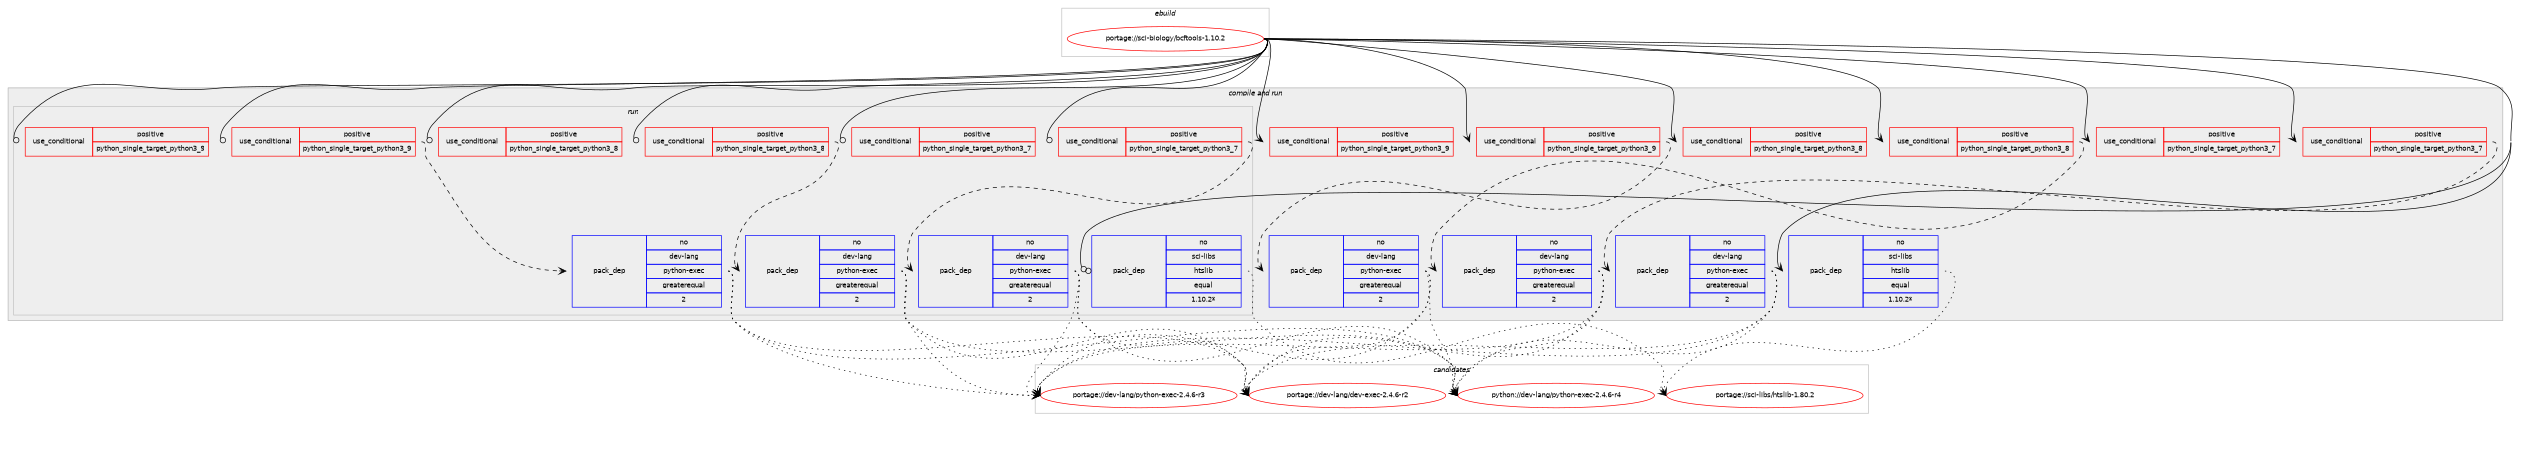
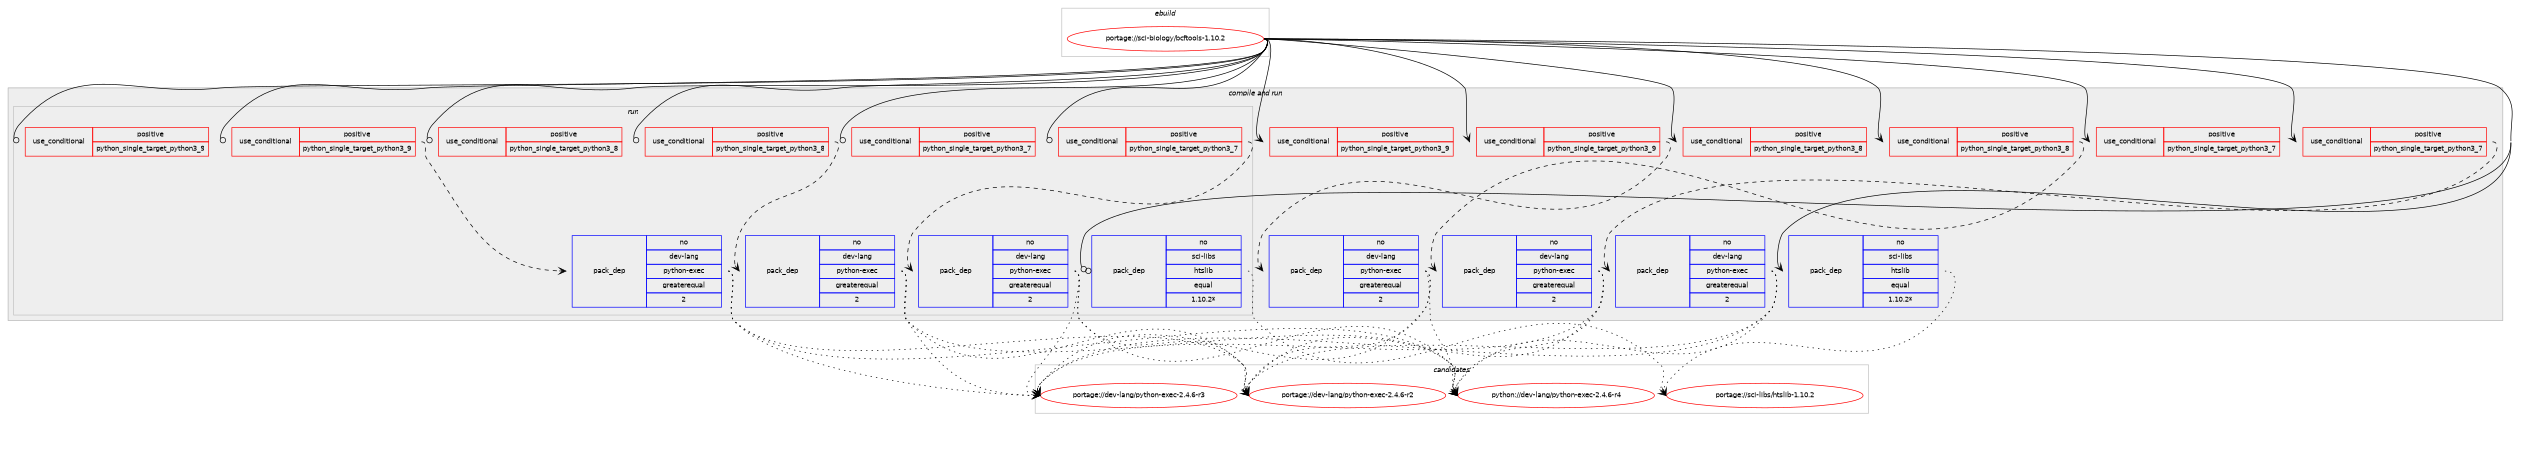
  digraph {
    compound=true
    concentrate=true
    fontname=Helvetica
    fontsize=10
    newrank=true
    rankdir=TB
    ranksep=1.5
    node [color=red fontname=Helvetica fontsize=10 shape=none]
    edge [arrowhead=vee headport=w style=dotted tailport=e weight=20]
    n1 [label="portage://sci-biology/bcftools-1.10.2" width=4 shape=""]
    n2 [color=blue label=<<TABLE BORDER="0" CELLBORDER="1" CELLSPACING="0" CELLPADDING="4" WIDTH="220"><TR><TD ROWSPAN="6" CELLPADDING="30">pack_dep</TD></TR><TR><TD WIDTH="110">no</TD></TR><TR><TD>dev-lang</TD></TR><TR><TD>python-exec</TD></TR><TR><TD>greaterequal</TD></TR><TR><TD>2</TD></TR></TABLE>>]
    n3 [label=<<TABLE BORDER="0" CELLBORDER="1" CELLSPACING="0" CELLPADDING="4"><TR><TD ROWSPAN="3" CELLPADDING="10">use_conditional</TD></TR><TR><TD>positive</TD></TR><TR><TD>python_single_target_python3_7</TD></TR></TABLE>>]
    n4 [label=<<TABLE BORDER="0" CELLBORDER="1" CELLSPACING="0" CELLPADDING="4"><TR><TD ROWSPAN="3" CELLPADDING="10">use_conditional</TD></TR><TR><TD>positive</TD></TR><TR><TD>python_single_target_python3_7</TD></TR></TABLE>>]
    n5 [color=blue label=<<TABLE BORDER="0" CELLBORDER="1" CELLSPACING="0" CELLPADDING="4" WIDTH="220"><TR><TD ROWSPAN="6" CELLPADDING="30">pack_dep</TD></TR><TR><TD WIDTH="110">no</TD></TR><TR><TD>dev-lang</TD></TR><TR><TD>python-exec</TD></TR><TR><TD>greaterequal</TD></TR><TR><TD>2</TD></TR></TABLE>>]
    n6 [label=<<TABLE BORDER="0" CELLBORDER="1" CELLSPACING="0" CELLPADDING="4"><TR><TD ROWSPAN="3" CELLPADDING="10">use_conditional</TD></TR><TR><TD>positive</TD></TR><TR><TD>python_single_target_python3_8</TD></TR></TABLE>>]
    n7 [label=<<TABLE BORDER="0" CELLBORDER="1" CELLSPACING="0" CELLPADDING="4"><TR><TD ROWSPAN="3" CELLPADDING="10">use_conditional</TD></TR><TR><TD>positive</TD></TR><TR><TD>python_single_target_python3_8</TD></TR></TABLE>>]
    n8 [color=blue label=<<TABLE BORDER="0" CELLBORDER="1" CELLSPACING="0" CELLPADDING="4" WIDTH="220"><TR><TD ROWSPAN="6" CELLPADDING="30">pack_dep</TD></TR><TR><TD WIDTH="110">no</TD></TR><TR><TD>dev-lang</TD></TR><TR><TD>python-exec</TD></TR><TR><TD>greaterequal</TD></TR><TR><TD>2</TD></TR></TABLE>>]
    n9 [label=<<TABLE BORDER="0" CELLBORDER="1" CELLSPACING="0" CELLPADDING="4"><TR><TD ROWSPAN="3" CELLPADDING="10">use_conditional</TD></TR><TR><TD>positive</TD></TR><TR><TD>python_single_target_python3_9</TD></TR></TABLE>>]
    n10 [label=<<TABLE BORDER="0" CELLBORDER="1" CELLSPACING="0" CELLPADDING="4"><TR><TD ROWSPAN="3" CELLPADDING="10">use_conditional</TD></TR><TR><TD>positive</TD></TR><TR><TD>python_single_target_python3_9</TD></TR></TABLE>>]
    n11 [color=blue label=<<TABLE BORDER="0" CELLBORDER="1" CELLSPACING="0" CELLPADDING="4" WIDTH="220"><TR><TD ROWSPAN="6" CELLPADDING="30">pack_dep</TD></TR><TR><TD WIDTH="110">no</TD></TR><TR><TD>sci-libs</TD></TR><TR><TD>htslib</TD></TR><TR><TD>equal</TD></TR><TR><TD>1.10.2*</TD></TR></TABLE>>]
    n12 [color=blue label=<<TABLE BORDER="0" CELLBORDER="1" CELLSPACING="0" CELLPADDING="4" WIDTH="220"><TR><TD ROWSPAN="6" CELLPADDING="30">pack_dep</TD></TR><TR><TD WIDTH="110">no</TD></TR><TR><TD>dev-lang</TD></TR><TR><TD>python-exec</TD></TR><TR><TD>greaterequal</TD></TR><TR><TD>2</TD></TR></TABLE>>]
    n13 [label=<<TABLE BORDER="0" CELLBORDER="1" CELLSPACING="0" CELLPADDING="4"><TR><TD ROWSPAN="3" CELLPADDING="10">use_conditional</TD></TR><TR><TD>positive</TD></TR><TR><TD>python_single_target_python3_7</TD></TR></TABLE>>]
    n14 [label=<<TABLE BORDER="0" CELLBORDER="1" CELLSPACING="0" CELLPADDING="4"><TR><TD ROWSPAN="3" CELLPADDING="10">use_conditional</TD></TR><TR><TD>positive</TD></TR><TR><TD>python_single_target_python3_7</TD></TR></TABLE>>]
    n15 [color=blue label=<<TABLE BORDER="0" CELLBORDER="1" CELLSPACING="0" CELLPADDING="4" WIDTH="220"><TR><TD ROWSPAN="6" CELLPADDING="30">pack_dep</TD></TR><TR><TD WIDTH="110">no</TD></TR><TR><TD>dev-lang</TD></TR><TR><TD>python-exec</TD></TR><TR><TD>greaterequal</TD></TR><TR><TD>2</TD></TR></TABLE>>]
    n16 [label=<<TABLE BORDER="0" CELLBORDER="1" CELLSPACING="0" CELLPADDING="4"><TR><TD ROWSPAN="3" CELLPADDING="10">use_conditional</TD></TR><TR><TD>positive</TD></TR><TR><TD>python_single_target_python3_8</TD></TR></TABLE>>]
    n17 [label=<<TABLE BORDER="0" CELLBORDER="1" CELLSPACING="0" CELLPADDING="4"><TR><TD ROWSPAN="3" CELLPADDING="10">use_conditional</TD></TR><TR><TD>positive</TD></TR><TR><TD>python_single_target_python3_8</TD></TR></TABLE>>]
    n18 [color=blue label=<<TABLE BORDER="0" CELLBORDER="1" CELLSPACING="0" CELLPADDING="4" WIDTH="220"><TR><TD ROWSPAN="6" CELLPADDING="30">pack_dep</TD></TR><TR><TD WIDTH="110">no</TD></TR><TR><TD>dev-lang</TD></TR><TR><TD>python-exec</TD></TR><TR><TD>greaterequal</TD></TR><TR><TD>2</TD></TR></TABLE>>]
    n19 [label=<<TABLE BORDER="0" CELLBORDER="1" CELLSPACING="0" CELLPADDING="4"><TR><TD ROWSPAN="3" CELLPADDING="10">use_conditional</TD></TR><TR><TD>positive</TD></TR><TR><TD>python_single_target_python3_9</TD></TR></TABLE>>]
    n20 [label=<<TABLE BORDER="0" CELLBORDER="1" CELLSPACING="0" CELLPADDING="4"><TR><TD ROWSPAN="3" CELLPADDING="10">use_conditional</TD></TR><TR><TD>positive</TD></TR><TR><TD>python_single_target_python3_9</TD></TR></TABLE>>]
    n21 [color=blue label=<<TABLE BORDER="0" CELLBORDER="1" CELLSPACING="0" CELLPADDING="4" WIDTH="220"><TR><TD ROWSPAN="6" CELLPADDING="30">pack_dep</TD></TR><TR><TD WIDTH="110">no</TD></TR><TR><TD>sci-libs</TD></TR><TR><TD>htslib</TD></TR><TR><TD>equal</TD></TR><TR><TD>1.10.2*</TD></TR></TABLE>>]
-   n22 [label="portage://dev-lang/dev-exec-2.4.6-r2" width=4 shape=""]
+   n22 [label="portage://dev-lang/python-exec-2.4.6-r2" width=4 shape=""]
    n23 [label="portage://dev-lang/python-exec-2.4.6-r3" width=4 shape=""]
    n24 [label="python://dev-lang/python-exec-2.4.6-r4" width=4 shape=""]
-   n25 [label="portage://sci-libs/htslib-1.80.2" width=4 shape=""]
+   n25 [label="portage://sci-libs/htslib-1.10.2" width=4 shape=""]
    subgraph cluster_1 {
      color=gray
      label=<<i>ebuild</i>>
      rank=same
      n1
    }
    subgraph cluster_2 {
      color=gray
      label=<<i>dependencies</i>>
      subgraph cluster_3 {
        color=gray
        fillcolor="#eeeeee"
        label=<<i>compile</i>>
        style=filled
        subgraph sub_4 {
          color=gray
          fillcolor="#eeeeee"
          label=<<i>compile</i>>
          style=filled
          n3
          subgraph sub_5 {
            color=gray
            fillcolor="#eeeeee"
            label=<<i>compile</i>>
            style=filled
            n2
          }
        }
        subgraph sub_6 {
          color=gray
          fillcolor="#eeeeee"
          label=<<i>compile</i>>
          style=filled
          n4
        }
        subgraph sub_7 {
          color=gray
          fillcolor="#eeeeee"
          label=<<i>compile</i>>
          style=filled
          n6
          subgraph sub_8 {
            color=gray
            fillcolor="#eeeeee"
            label=<<i>compile</i>>
            style=filled
            n5
          }
        }
        subgraph sub_9 {
          color=gray
          fillcolor="#eeeeee"
          label=<<i>compile</i>>
          style=filled
          n7
        }
        subgraph sub_10 {
          color=gray
          fillcolor="#eeeeee"
          label=<<i>compile</i>>
          style=filled
          n9
          subgraph sub_11 {
            color=gray
            fillcolor="#eeeeee"
            label=<<i>compile</i>>
            style=filled
            n8
          }
        }
        subgraph sub_12 {
          color=gray
          fillcolor="#eeeeee"
          label=<<i>compile</i>>
          style=filled
          n10
        }
        subgraph sub_13 {
          color=gray
          fillcolor="#eeeeee"
          label=<<i>compile</i>>
          style=filled
          n11
        }
      }
      subgraph cluster_14 {
        color=gray
        fillcolor="#eeeeee"
        label=<<i>compile and run</i>>
        style=filled
      }
      subgraph cluster_15 {
        color=gray
        fillcolor="#eeeeee"
        label=<<i>run</i>>
        style=filled
        subgraph sub_16 {
          color=gray
          fillcolor="#eeeeee"
          label=<<i>run</i>>
          style=filled
          n13
          subgraph sub_17 {
            color=gray
            fillcolor="#eeeeee"
            label=<<i>run</i>>
            style=filled
            n12
          }
        }
        subgraph sub_18 {
          color=gray
          fillcolor="#eeeeee"
          label=<<i>run</i>>
          style=filled
          n14
        }
        subgraph sub_19 {
          color=gray
          fillcolor="#eeeeee"
          label=<<i>run</i>>
          style=filled
          n16
          subgraph sub_20 {
            color=gray
            fillcolor="#eeeeee"
            label=<<i>run</i>>
            style=filled
            n15
          }
        }
        subgraph sub_21 {
          color=gray
          fillcolor="#eeeeee"
          label=<<i>run</i>>
          style=filled
          n17
        }
        subgraph sub_22 {
          color=gray
          fillcolor="#eeeeee"
          label=<<i>run</i>>
          style=filled
          n19
          subgraph sub_23 {
            color=gray
            fillcolor="#eeeeee"
            label=<<i>run</i>>
            style=filled
            n18
          }
        }
        subgraph sub_24 {
          color=gray
          fillcolor="#eeeeee"
          label=<<i>run</i>>
          style=filled
          n20
        }
        subgraph sub_25 {
          color=gray
          fillcolor="#eeeeee"
          label=<<i>run</i>>
          style=filled
          n21
        }
      }
    }
    subgraph cluster_26 {
      color=gray
      label=<<i>candidates</i>>
      rank=same
      subgraph sub_27 {
        color=black
        label=<<i>candidates</i>>
        nodesep=1
        rank=same
        n22
        n23
        n24
      }
      subgraph sub_28 {
        color=black
        label=<<i>candidates</i>>
        nodesep=1
        rank=same
        n22
        n23
        n24
      }
      subgraph sub_29 {
        color=black
        label=<<i>candidates</i>>
        nodesep=1
        rank=same
        n22
        n23
        n24
      }
      subgraph sub_30 {
        color=black
        label=<<i>candidates</i>>
        nodesep=1
        rank=same
        n25
      }
      subgraph sub_31 {
        color=black
        label=<<i>candidates</i>>
        nodesep=1
        rank=same
        n22
        n23
        n24
      }
      subgraph sub_32 {
        color=black
        label=<<i>candidates</i>>
        nodesep=1
        rank=same
        n22
        n23
        n24
      }
      subgraph sub_33 {
        color=black
        label=<<i>candidates</i>>
        nodesep=1
        rank=same
        n22
        n23
        n24
      }
      subgraph sub_34 {
        color=black
        label=<<i>candidates</i>>
        nodesep=1
        rank=same
        n25
      }
    }
    n1 -> n3 [style=solid]
    n1 -> n4 [style=solid]
    n1 -> n6 [style=solid]
    n1 -> n7 [style=solid]
    n1 -> n9 [style=solid]
    n1 -> n10 [style=solid]
    n1 -> n11 [style=solid]
    n1 -> n13 [arrowhead=odot style=solid]
    n1 -> n14 [arrowhead=odot style=solid]
    n1 -> n16 [arrowhead=odot style=solid]
    n1 -> n17 [arrowhead=odot style=solid]
    n1 -> n19 [arrowhead=odot style=solid]
    n1 -> n20 [arrowhead=odot style=solid]
    n1 -> n21 [arrowhead=odot style=solid]
    n2 -> n22 [weight=100]
    n2 -> n23 [weight=100]
    n2 -> n24 [weight=100]
    n3 -> n2 [style=dashed]
    n5 -> n22 [weight=100]
    n5 -> n23 [weight=100]
    n5 -> n24 [weight=100]
    n6 -> n5 [style=dashed]
    n8 -> n22 [weight=100]
    n8 -> n23 [weight=100]
    n8 -> n24 [weight=100]
    n9 -> n8 [style=dashed]
    n11 -> n25 [weight=100]
    n12 -> n22 [weight=100]
    n12 -> n23 [weight=100]
    n12 -> n24 [weight=100]
    n13 -> n12 [style=dashed]
    n15 -> n22 [weight=100]
    n15 -> n23 [weight=100]
    n15 -> n24 [weight=100]
    n16 -> n15 [style=dashed]
    n18 -> n22 [weight=100]
    n18 -> n23 [weight=100]
    n18 -> n24 [weight=100]
    n19 -> n18 [style=dashed]
    n21 -> n25 [weight=100]
  }
